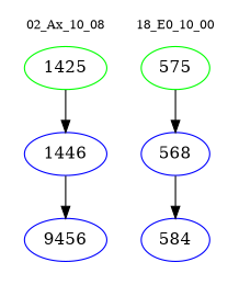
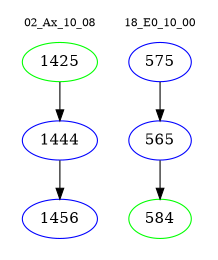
  digraph {
    node [color=blue]
    edge [color=black]
    n1 [color=green label=1425]
-   n2 [label=1446]
-   n3 [label=9456]
-   n4 [color=green label=575]
-   n5 [label=568]
-   n6 [label=584]
+   n2 [label=1444]
+   n3 [label=1456]
+   n4 [label=575]
+   n5 [label=565]
+   n6 [color=green label=584]
    subgraph cluster_1 {
      color=white
      fontsize=10
      label="02_Ax_10_08"
      n1
      n2
      n3
    }
    subgraph cluster_2 {
      color=white
      fontsize=10
      label="18_E0_10_00"
      n4
      n5
      n6
    }
    n1 -> n2
    n2 -> n3
    n4 -> n5
    n5 -> n6
  }
